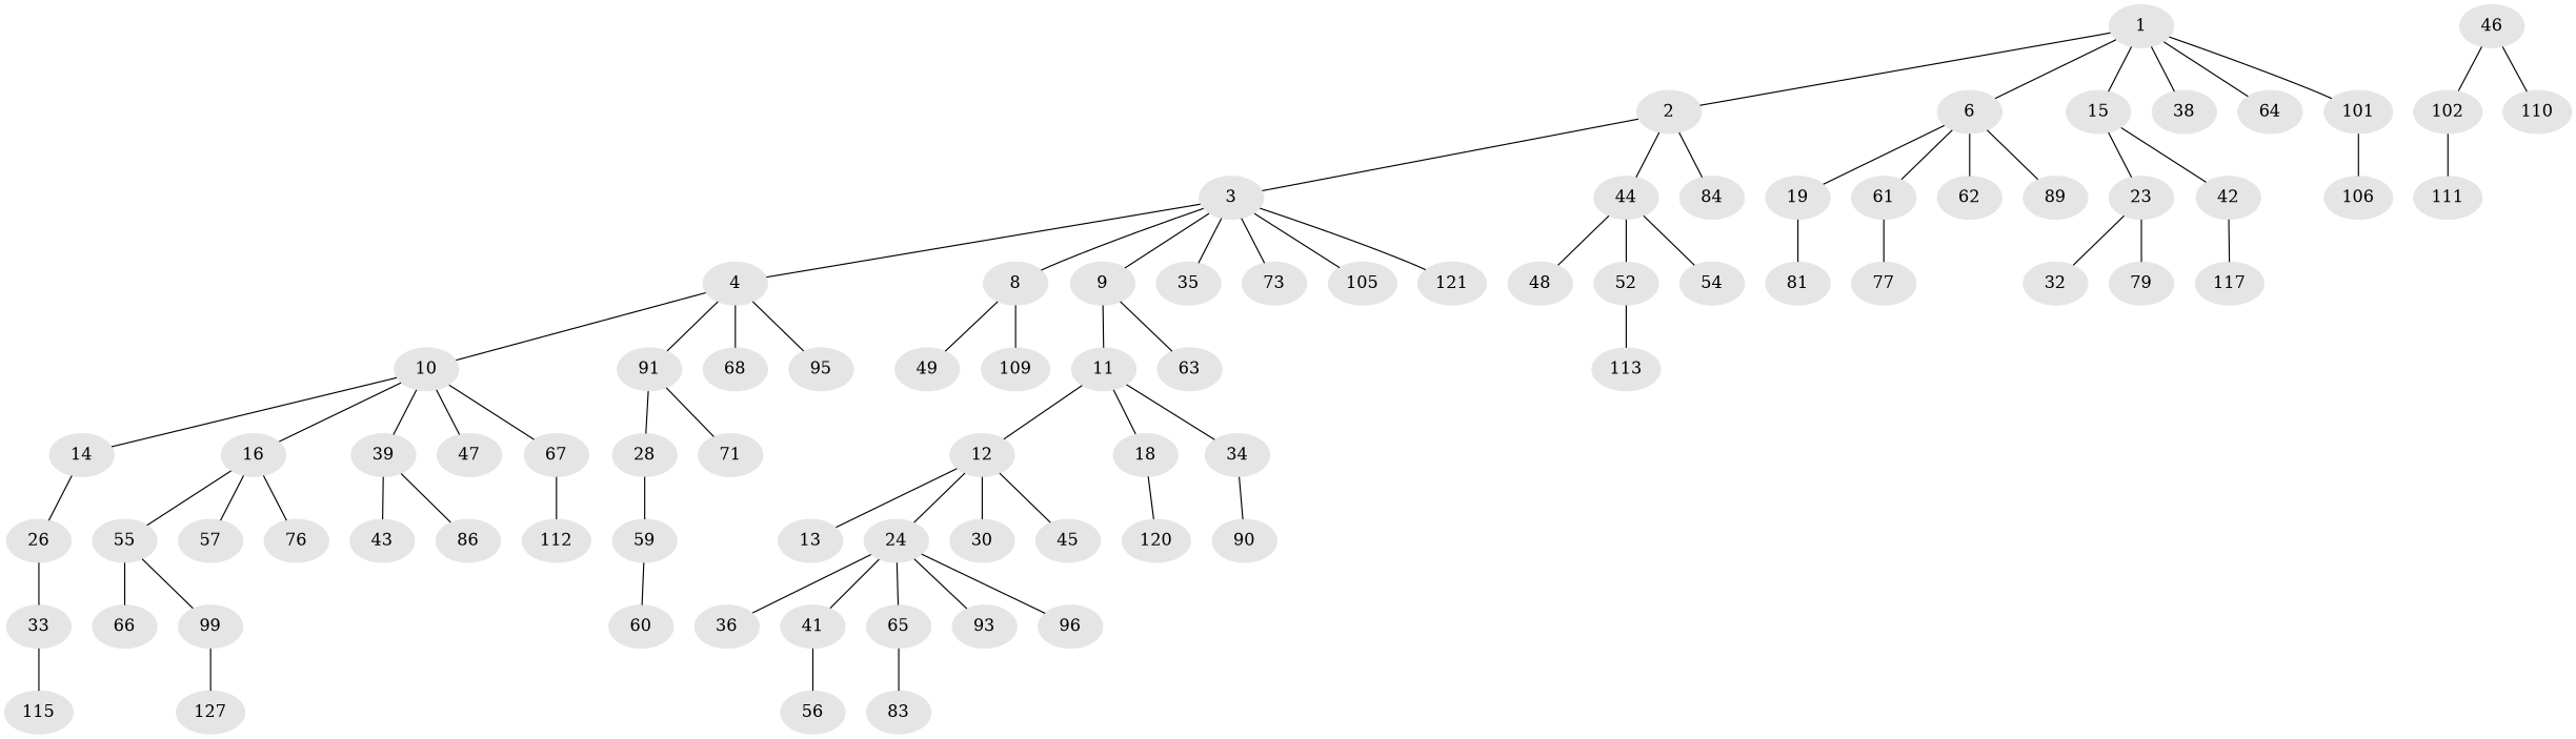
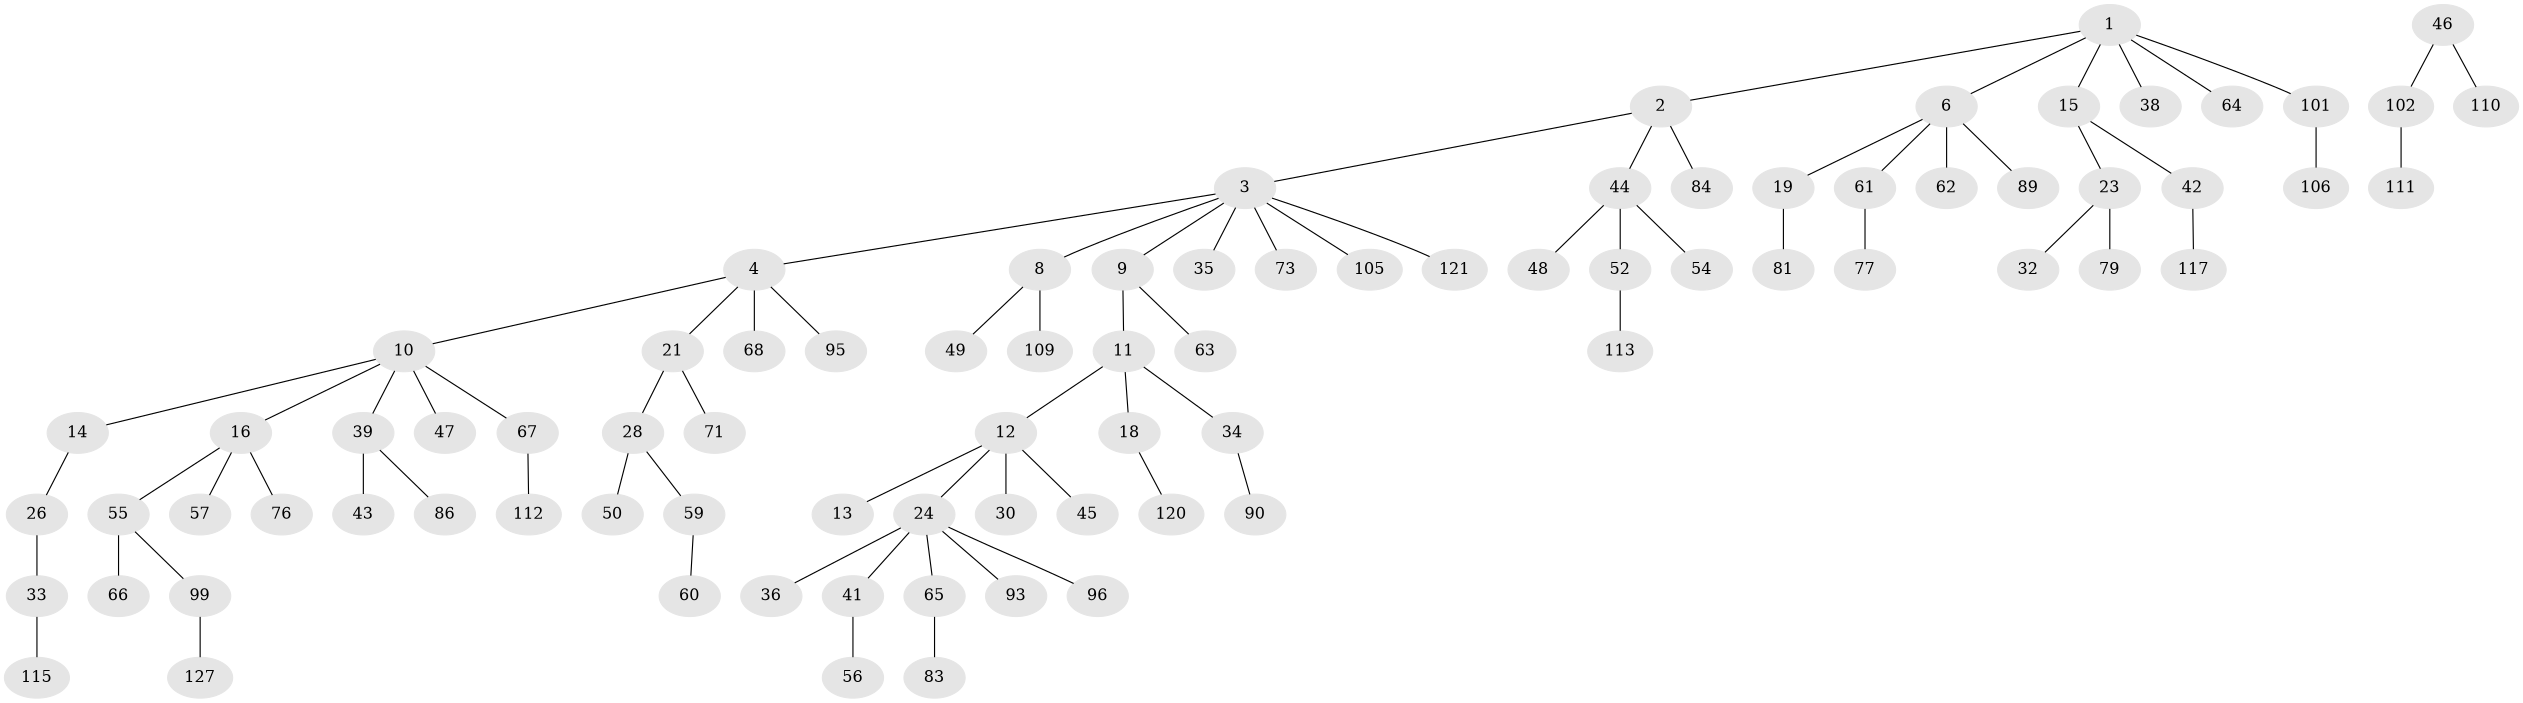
  graph {
    node [color=gray90 style=filled]
    1 [super="+31"]
    2 [super="+75"]
    6 [super="+80"]
    15 [super="+22"]
    38 [super="+100"]
    64
    101
    3 [super="+7"]
    44
    84
    19 [super="+20"]
    61 [super="+108"]
    62
    89
    23 [super="+51"]
    42 [super="+97"]
    106 [super="+122"]
    4 [super="+5"]
    8 [super="+29"]
    9 [super="+119"]
    35 [super="+92"]
    73
    105
    121
    48 [super="+53"]
    52
    54 [super="+58"]
    10 [super="+118"]
-   21 [label=91]
+   21
    68 [super="+107"]
    95
    49
    109
    11 [super="+82"]
    63
    14 [super="+72"]
    16 [super="+17"]
    39 [super="+74"]
    47
    67
    28 [super="+37"]
    71 [super="+88"]
    81
    77 [super="+124"]
    12 [super="+87"]
    18 [super="+25"]
    34
    26 [super="+27"]
    55 [super="+69"]
    57 [super="+103"]
    76
    43
    86
    112 [super="+123"]
    13 [super="+91"]
    24 [super="+114"]
    30
    45 [super="+85"]
    120
    90
    36
    41 [super="+104"]
    65 [super="+78"]
    93 [super="+116"]
    96
    33 [super="+125"]
    32
    79
    117
    66
    99
    46 [super="+98"]
    102
    110
+   50 [super="+94"]
    59
    56
    83
    115
    60
    113 [super="+126"]
    111
    127
    1 -- 2
    1 -- 6
    1 -- 15
    1 -- 38
    1 -- 64
    1 -- 101
    2 -- 3
    2 -- 44
    2 -- 84
    6 -- 19
    6 -- 61
    6 -- 62
    6 -- 89
    15 -- 23
    15 -- 42
    101 -- 106
    3 -- 4
    3 -- 8
    3 -- 9
    3 -- 35
    3 -- 73
    3 -- 105
    3 -- 121
    44 -- 48
    44 -- 52
    44 -- 54
    19 -- 81
    61 -- 77
    23 -- 32
    23 -- 79
    42 -- 117
    4 -- 10
    4 -- 21
    4 -- 68
    4 -- 95
    8 -- 49
    8 -- 109
    9 -- 11
    9 -- 63
    52 -- 113
    10 -- 14
    10 -- 16
    10 -- 39
    10 -- 47
    10 -- 67
    21 -- 28
    21 -- 71
    11 -- 12
    11 -- 18
    11 -- 34
    14 -- 26
    16 -- 55
    16 -- 57
    16 -- 76
    39 -- 43
    39 -- 86
    67 -- 112
+   28 -- 50
    28 -- 59
    12 -- 13
    12 -- 24
    12 -- 30
    12 -- 45
    18 -- 120
    34 -- 90
    26 -- 33
    55 -- 66
    55 -- 99
    24 -- 36
    24 -- 41
    24 -- 65
    24 -- 93
    24 -- 96
    41 -- 56
    65 -- 83
    33 -- 115
    99 -- 127
    46 -- 102
    46 -- 110
    102 -- 111
    59 -- 60
  }
